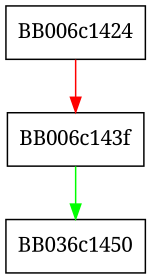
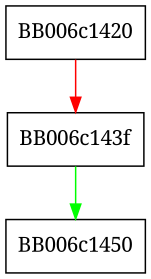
  digraph {
    fontname="Noto Serif"
    splines=ortho
    node [fontname="Noto Serif" shape=box]
    edge [fontname="Noto Serif"]
-   BB006c1420 [label=BB006c1424]
+   BB006c1420
    BB006c143f
-   BB006c1450 [label=BB036c1450]
+   BB006c1450
    BB006c1420 -> BB006c143f [color=red]
    BB006c143f -> BB006c1450 [color=green]
  }
